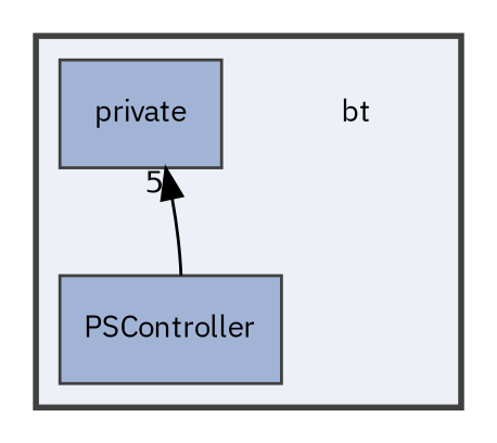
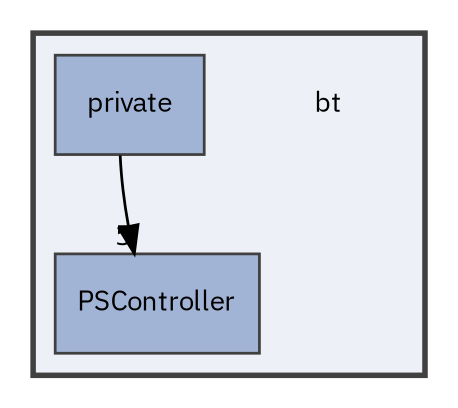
  digraph {
    compound=true
    fontname="IBM Plex Sans"
    node [fontname="IBM Plex Sans" fontsize=10 shape=box color=grey25 fillcolor="#a2b4d6" style="filled,"]
    n1 [label=bt shape=plaintext color="" fillcolor="" style=""]
    n2 [label=private]
    n3 [label=PSController]
    subgraph cluster_1 {
      bgcolor="#edf0f7"
      fontsize=10
      pencolor=grey25
      style="filled,bold,"
      n1
      n2
      n3
    }
-   n3 -> n2 [fontname="IBM Plex Sans" fontsize=10 headlabel=5 labeldistance=1.5 labelfontname=Helvetica labelfontsize=10]
+   n2 -> n3 [fontname="IBM Plex Sans" fontsize=10 headlabel=5 labeldistance=1.5 labelfontname=Helvetica labelfontsize=10]
  }
